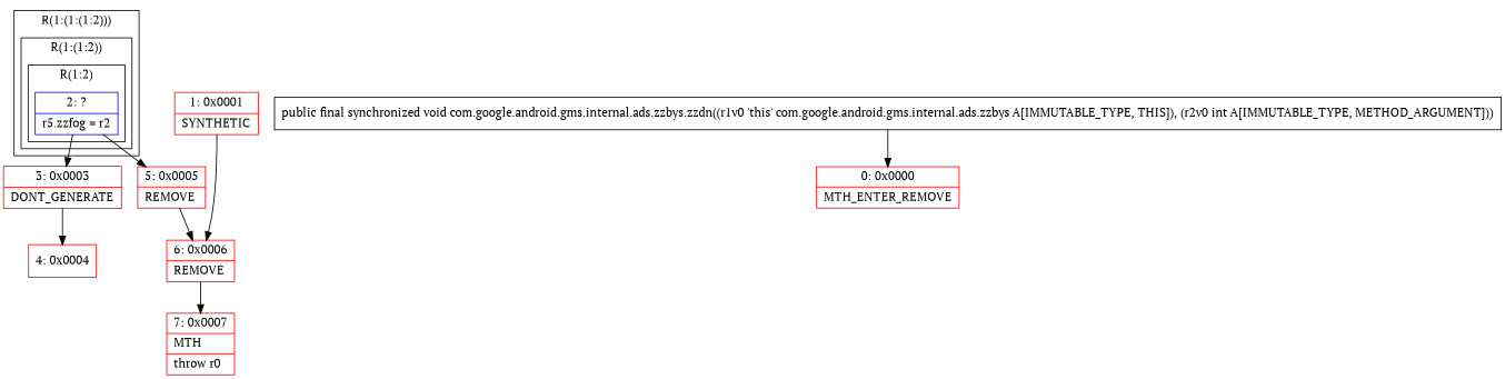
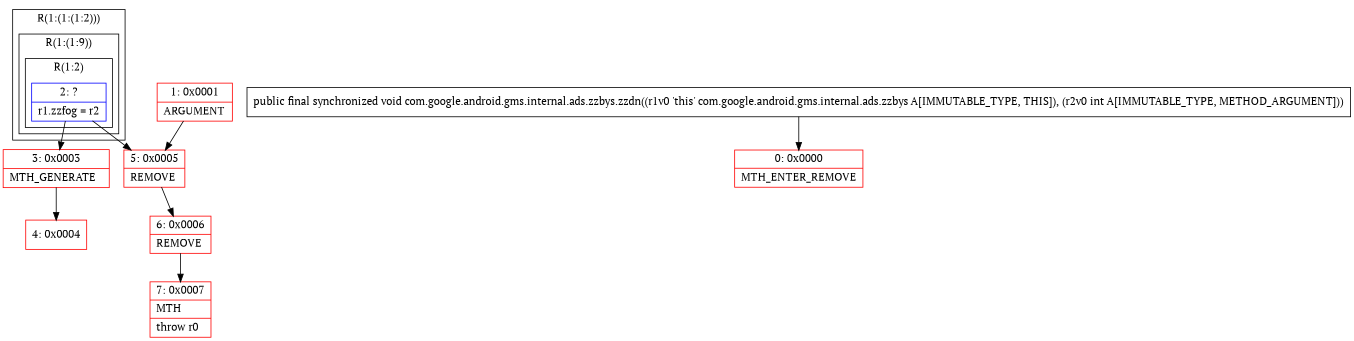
  digraph {
    fontname="PT Serif"
    node [color=red fontname="PT Serif" shape=record]
    edge [fontname="PT Serif"]
-   n1 [color=blue label="{2\:\ ?|r5.zzfog = r2\l}"]
-   n2 [label="{3\:\ 0x0003|DONT_GENERATE\l}"]
+   n1 [color=blue label="{2\:\ ?|r1.zzfog = r2\l}"]
+   n2 [label="{3\:\ 0x0003|MTH_GENERATE\l}"]
    n3 [label="{5\:\ 0x0005|REMOVE\l}"]
    n4 [label="{4\:\ 0x0004}"]
    n5 [label="{6\:\ 0x0006|REMOVE\l}"]
    n6 [label="{0\:\ 0x0000|MTH_ENTER_REMOVE\l}"]
-   n7 [label="{1\:\ 0x0001|SYNTHETIC\l}"]
+   n7 [label="{1\:\ 0x0001|ARGUMENT\l}"]
    n8 [label="{7\:\ 0x0007|MTH\l|throw r0\l}"]
    n9 [label="{public final synchronized void com.google.android.gms.internal.ads.zzbys.zzdn((r1v0 'this' com.google.android.gms.internal.ads.zzbys A[IMMUTABLE_TYPE, THIS]), (r2v0 int A[IMMUTABLE_TYPE, METHOD_ARGUMENT])) }" color=""]
    subgraph cluster_1 {
      label="R(1:(1:(1:2)))"
      subgraph cluster_2 {
-       label="R(1:(1:2))"
+       label="R(1:(1:9))"
        subgraph cluster_3 {
          label="R(1:2)"
          n1
        }
      }
    }
    n1 -> n2
    n1 -> n3
    n2 -> n4
    n3 -> n5
    n5 -> n8
-   n7 -> n5
+   n7 -> n3
    n9 -> n6
  }
